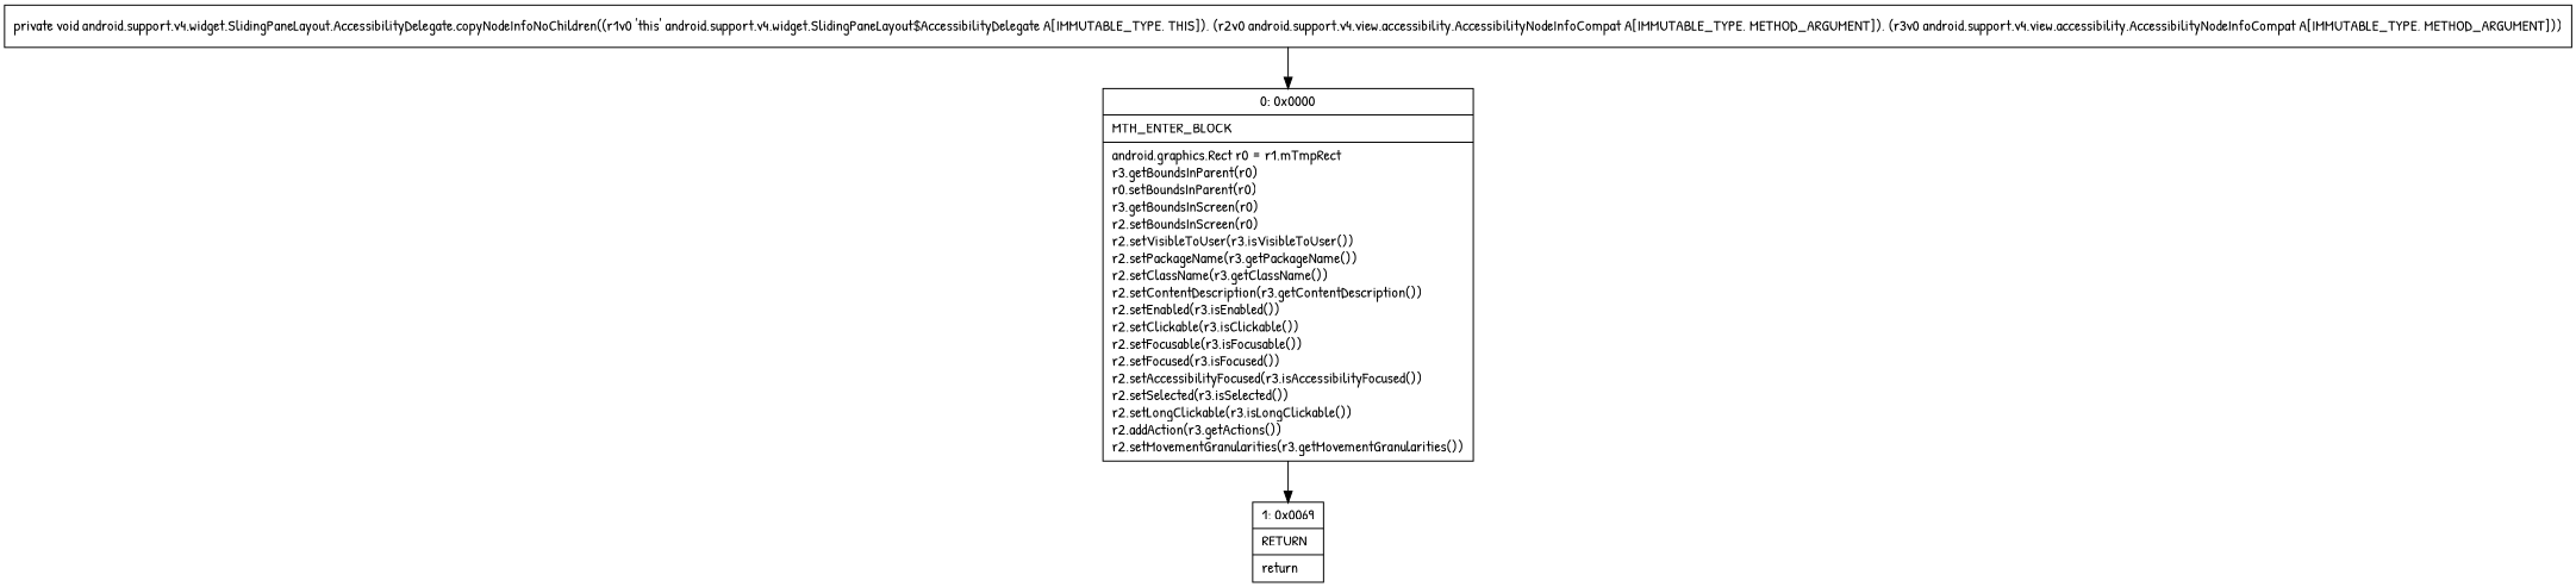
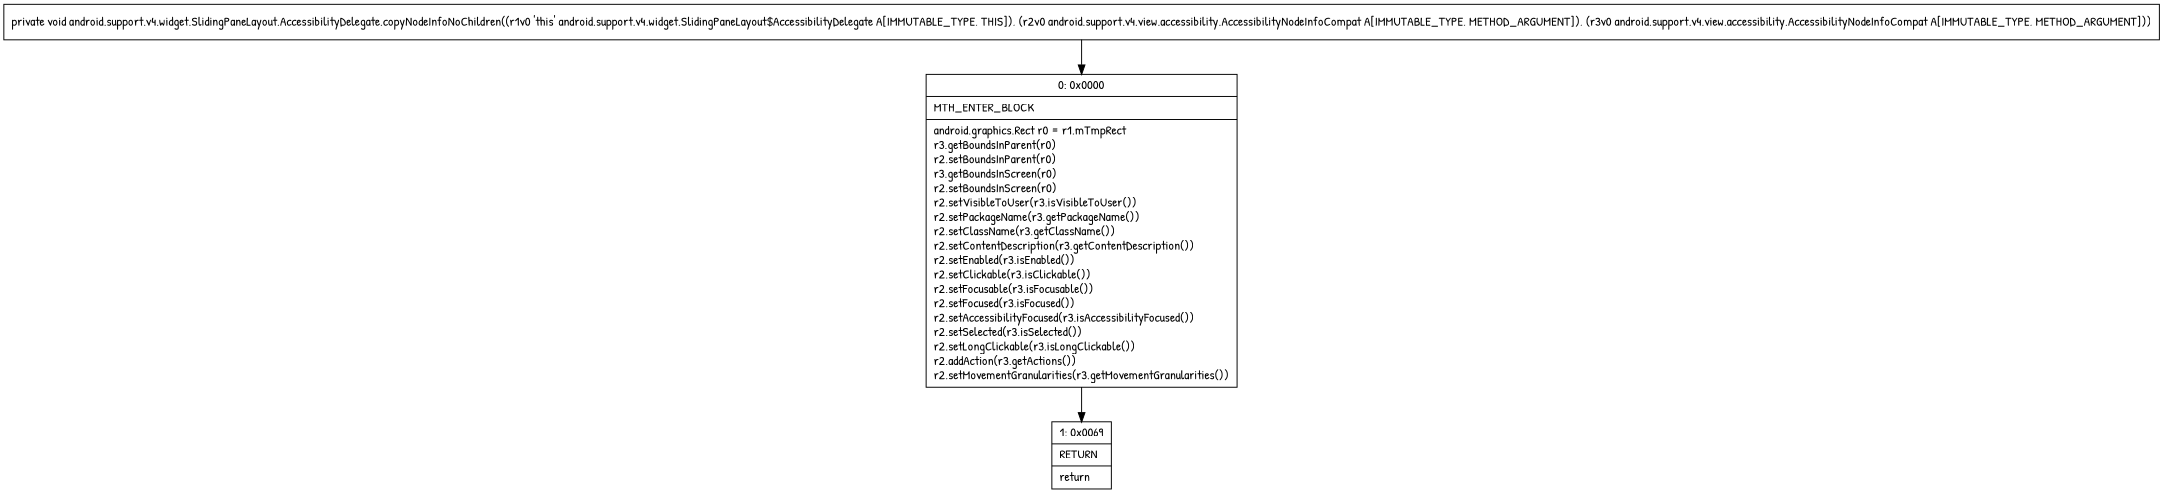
  digraph {
    fontname="Patrick Hand"
    node [shape=record fontname="Patrick Hand"]
    edge [fontname="Patrick Hand"]
-   n1 [label="{0\:\ 0x0000|MTH_ENTER_BLOCK\l|android.graphics.Rect r0 = r1.mTmpRect\lr3.getBoundsInParent(r0)\lr0.setBoundsInParent(r0)\lr3.getBoundsInScreen(r0)\lr2.setBoundsInScreen(r0)\lr2.setVisibleToUser(r3.isVisibleToUser())\lr2.setPackageName(r3.getPackageName())\lr2.setClassName(r3.getClassName())\lr2.setContentDescription(r3.getContentDescription())\lr2.setEnabled(r3.isEnabled())\lr2.setClickable(r3.isClickable())\lr2.setFocusable(r3.isFocusable())\lr2.setFocused(r3.isFocused())\lr2.setAccessibilityFocused(r3.isAccessibilityFocused())\lr2.setSelected(r3.isSelected())\lr2.setLongClickable(r3.isLongClickable())\lr2.addAction(r3.getActions())\lr2.setMovementGranularities(r3.getMovementGranularities())\l}"]
+   n1 [label="{0\:\ 0x0000|MTH_ENTER_BLOCK\l|android.graphics.Rect r0 = r1.mTmpRect\lr3.getBoundsInParent(r0)\lr2.setBoundsInParent(r0)\lr3.getBoundsInScreen(r0)\lr2.setBoundsInScreen(r0)\lr2.setVisibleToUser(r3.isVisibleToUser())\lr2.setPackageName(r3.getPackageName())\lr2.setClassName(r3.getClassName())\lr2.setContentDescription(r3.getContentDescription())\lr2.setEnabled(r3.isEnabled())\lr2.setClickable(r3.isClickable())\lr2.setFocusable(r3.isFocusable())\lr2.setFocused(r3.isFocused())\lr2.setAccessibilityFocused(r3.isAccessibilityFocused())\lr2.setSelected(r3.isSelected())\lr2.setLongClickable(r3.isLongClickable())\lr2.addAction(r3.getActions())\lr2.setMovementGranularities(r3.getMovementGranularities())\l}"]
    n2 [label="{1\:\ 0x0069|RETURN\l|return\l}"]
    n3 [label="{private void android.support.v4.widget.SlidingPaneLayout.AccessibilityDelegate.copyNodeInfoNoChildren((r1v0 'this' android.support.v4.widget.SlidingPaneLayout$AccessibilityDelegate A[IMMUTABLE_TYPE, THIS]), (r2v0 android.support.v4.view.accessibility.AccessibilityNodeInfoCompat A[IMMUTABLE_TYPE, METHOD_ARGUMENT]), (r3v0 android.support.v4.view.accessibility.AccessibilityNodeInfoCompat A[IMMUTABLE_TYPE, METHOD_ARGUMENT])) }"]
    n1 -> n2
    n3 -> n1
  }
